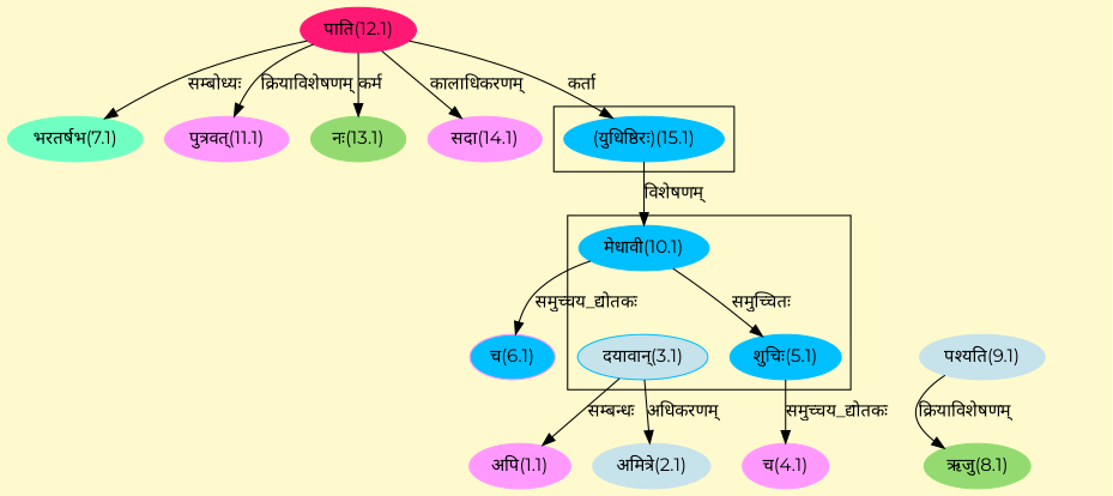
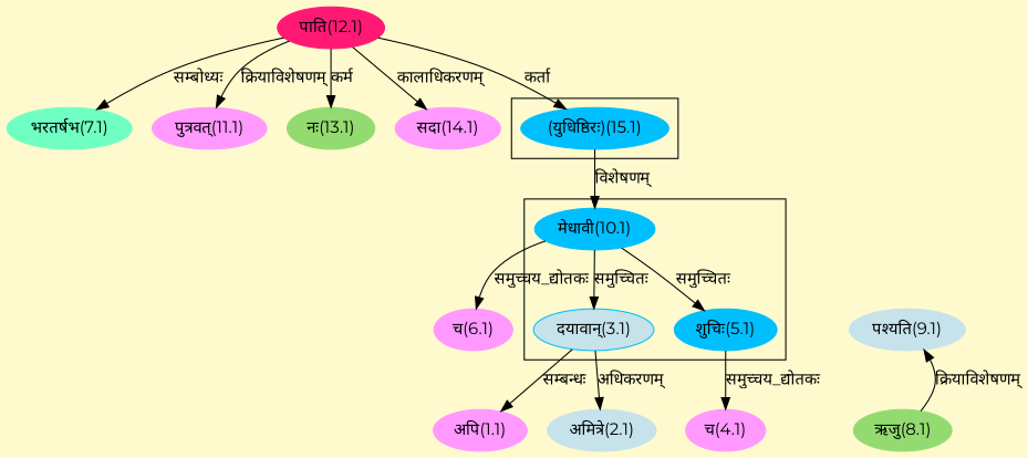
  digraph {
    bgcolor=lemonchiffon1
    compound=true
    fontname=Montserrat
    rankdir=BT
    node [color="#FF99FF" fontname=Montserrat style=filled]
    edge [dir=back fontname=Montserrat]
    n1 [color="#00BFFF" fillcolor="#C6E2EB" label="दयावान्(3.1)"]
    n2 [color="#00BFFF" label="मेधावी(10.1)"]
    n3 [color="#00BFFF" label="शुचिः(5.1)"]
    n4 [color="#00BFFF" label="(युधिष्ठिरः)(15.1)"]
    n5 [color="#FF1975" label="पाति(12.1)"]
    n6 [label="अपि(1.1)"]
    n7 [color="#C6E2EB" label="अमित्रे(2.1)"]
    n8 [label="च(4.1)"]
-   n9 [label="च(6.1)" fillcolor="#00BFFF"]
+   n9 [label="च(6.1)"]
    n10 [color="#6FFFC3" label="भरतर्षभ(7.1)"]
    n11 [color="#93DB70" label="ऋजु(8.1)"]
    n12 [color="#C6E2EB" label="पश्यति(9.1)"]
    n13 [label="पुत्रवत्(11.1)"]
    n14 [color="#93DB70" label="नः(13.1)"]
    n15 [label="सदा(14.1)"]
    subgraph cluster_1 {
      n1
      n2
      n3
    }
    subgraph cluster_2 {
      n4
    }
+   n1 -> n2 [label="समुच्चितः"]
    n2 -> n4 [label="विशेषणम्"]
    n3 -> n2 [label="समुच्चितः"]
    n4 -> n5 [label="कर्ता"]
    n6 -> n1 [label="सम्बन्धः"]
    n7 -> n1 [label="अधिकरणम्"]
    n8 -> n3 [label="समुच्चय_द्योतकः"]
    n9 -> n2 [label="समुच्चय_द्योतकः"]
    n10 -> n5 [label="सम्बोध्यः"]
-   n11 -> n12 [label="क्रियाविशेषणम्"]
+   n12 -> n11 [label="क्रियाविशेषणम्"]
    n13 -> n5 [label="क्रियाविशेषणम्"]
    n14 -> n5 [label="कर्म"]
    n15 -> n5 [label="कालाधिकरणम्"]
  }
